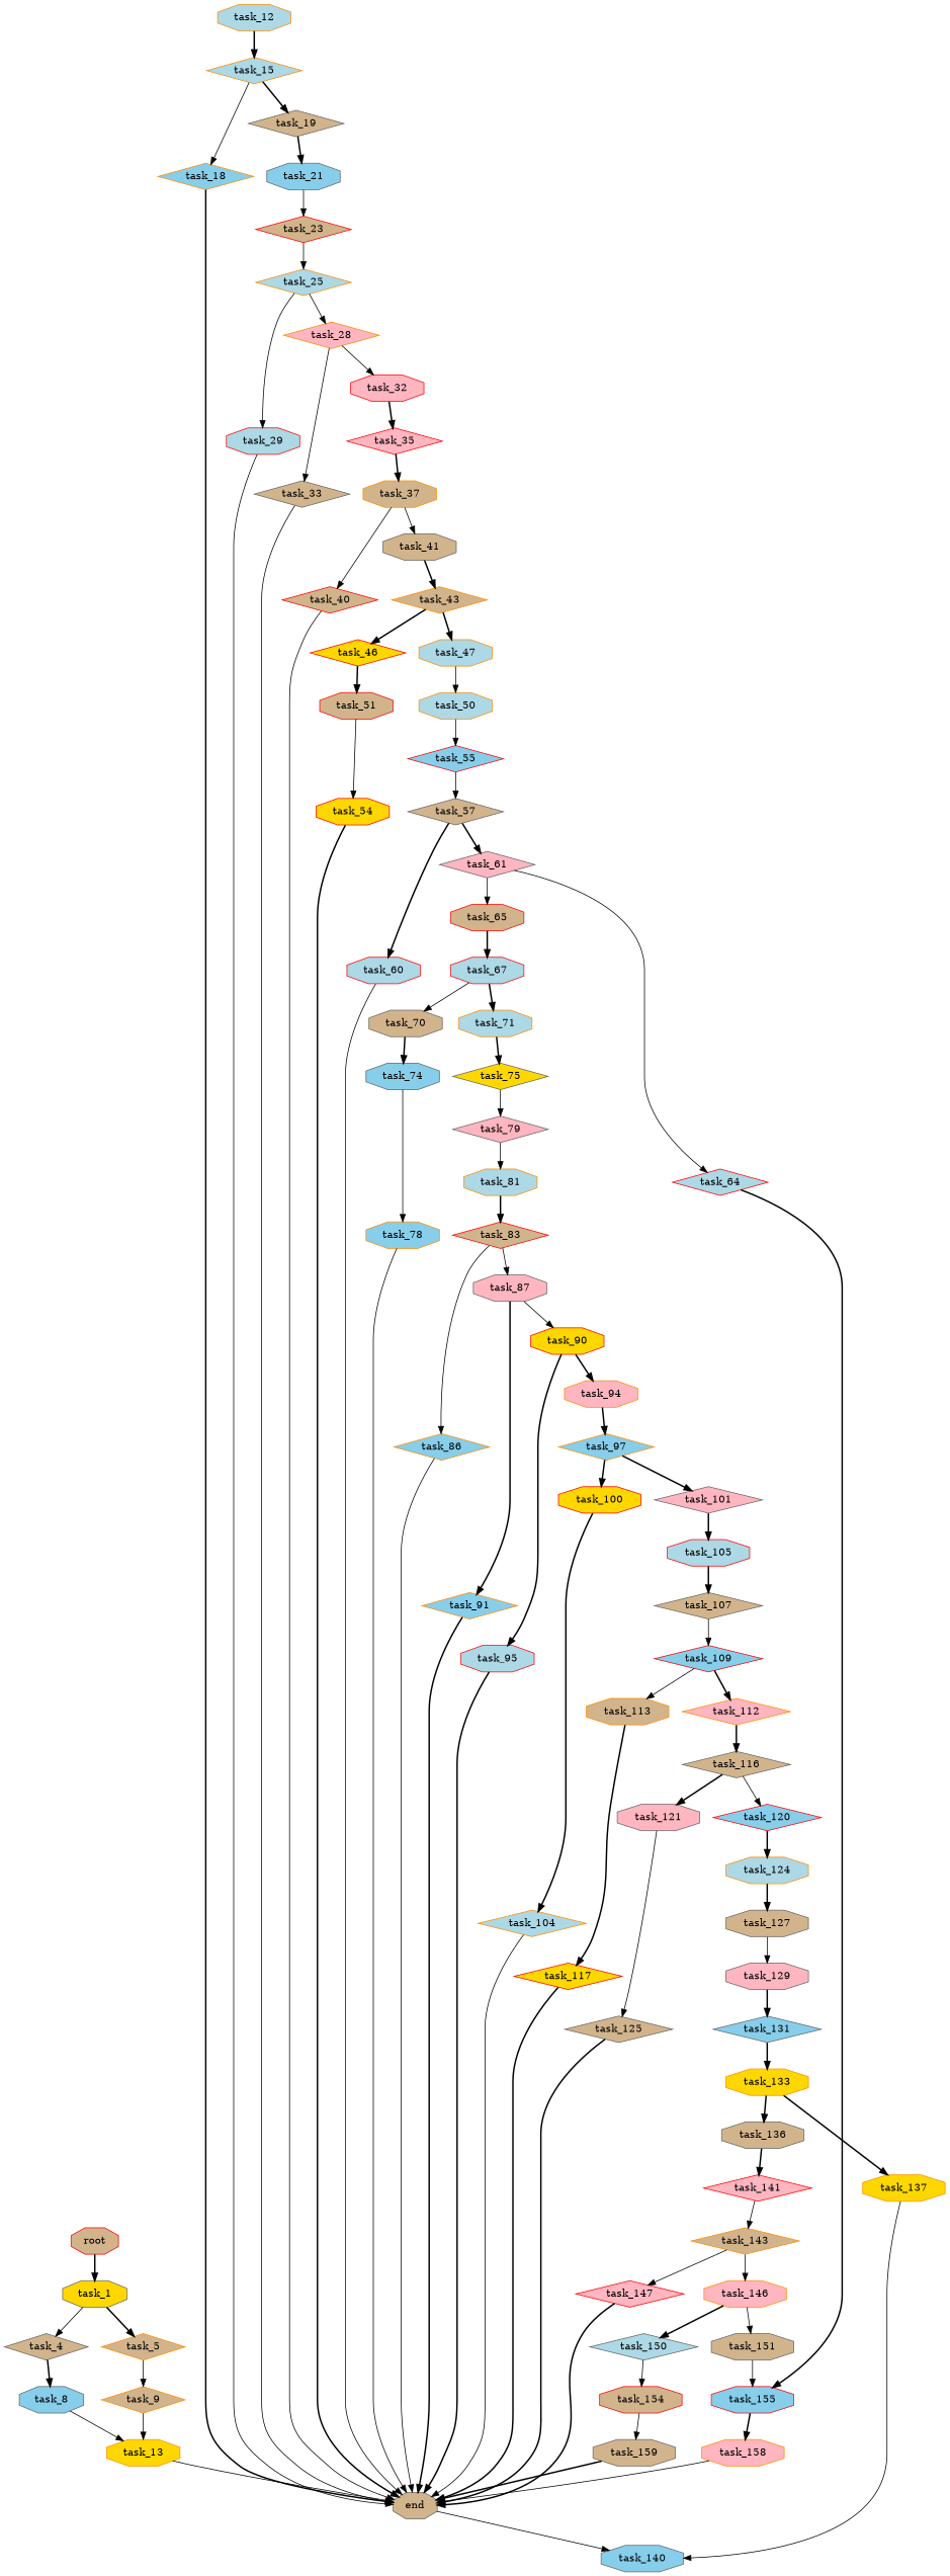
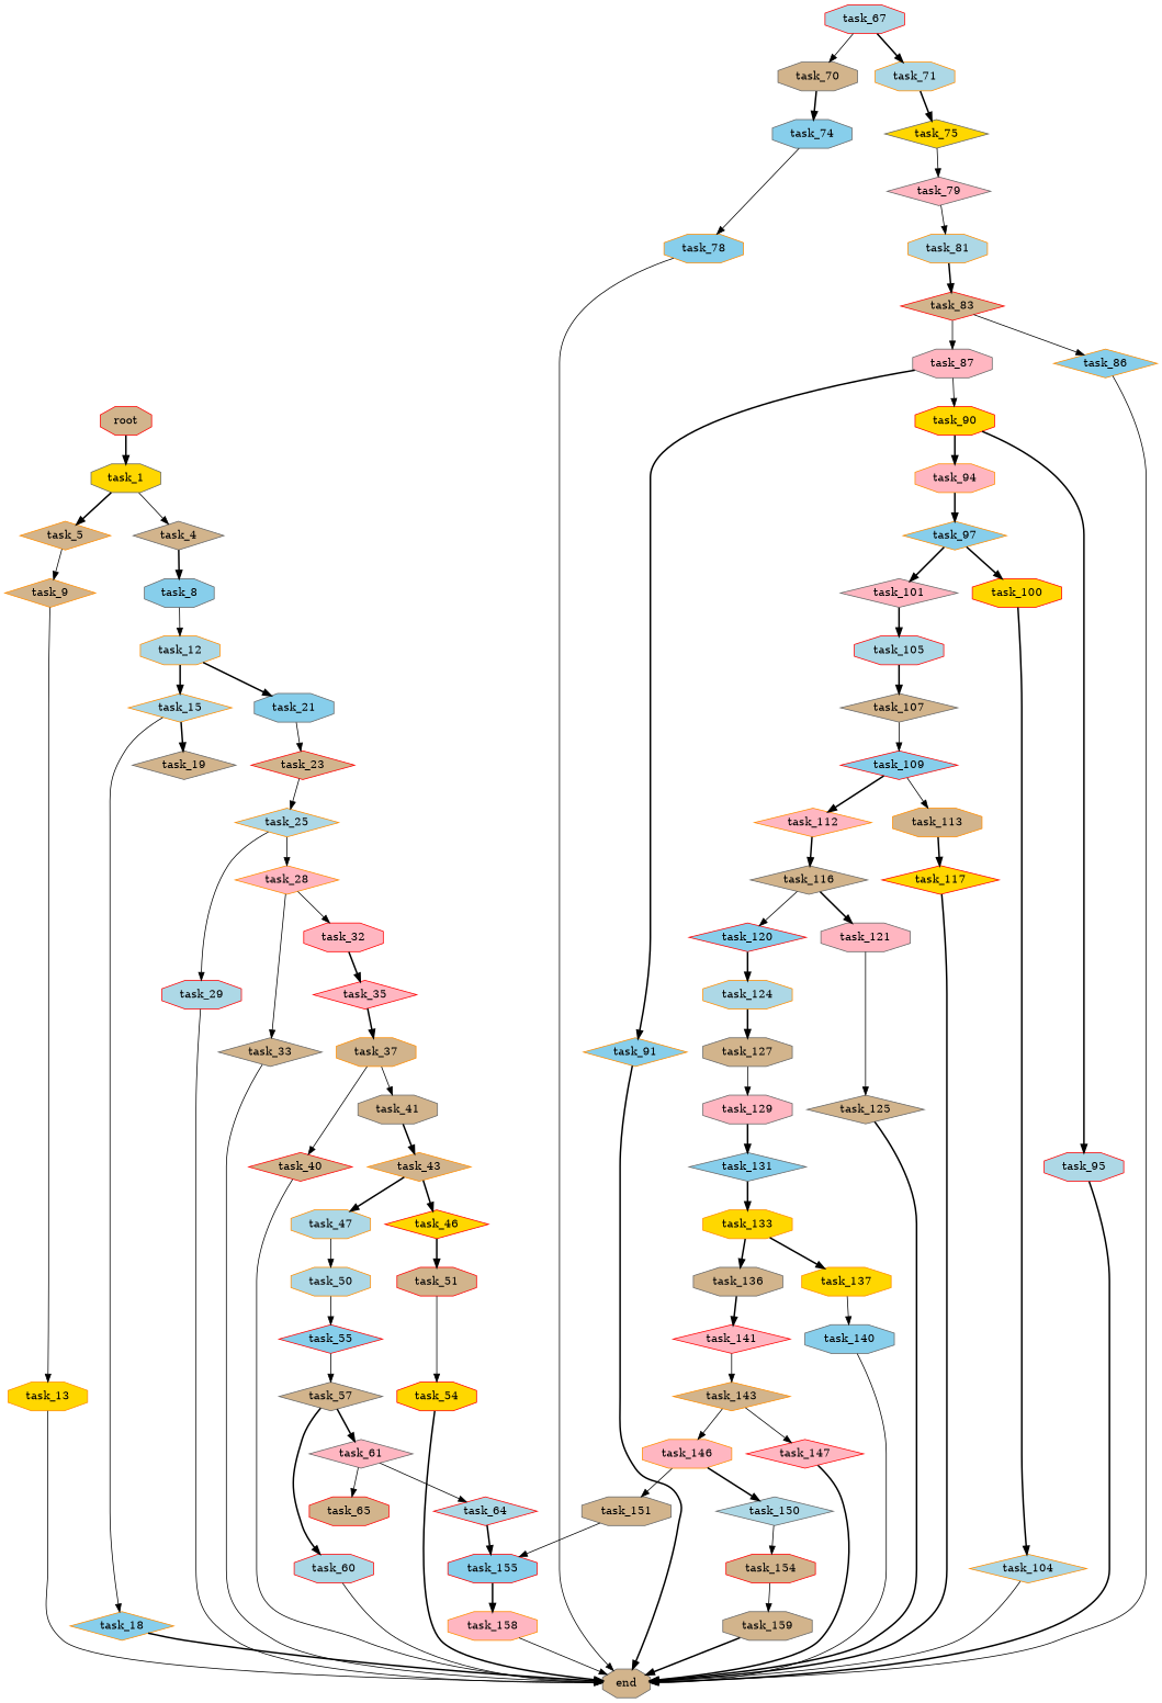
  digraph {
    node [color=gray40 fillcolor=tan shape=octagon style=filled]
    edge [style=bold]
    root [color=red]
    task_1 [fillcolor=gold]
    task_4 [shape=diamond]
    task_5 [color=darkorange shape=diamond]
    task_8 [fillcolor=skyblue]
    task_9 [color=darkorange shape=diamond]
    task_12 [color=darkorange fillcolor=lightblue]
    task_13 [color=darkorange fillcolor=gold]
    task_15 [color=darkorange fillcolor=lightblue shape=diamond]
    end
    task_18 [color=darkorange fillcolor=skyblue shape=diamond]
    task_19 [shape=diamond]
    task_21 [fillcolor=skyblue]
    task_23 [color=red shape=diamond]
    task_25 [color=darkorange fillcolor=lightblue shape=diamond]
    task_28 [color=darkorange fillcolor=lightpink shape=diamond]
    task_29 [color=red fillcolor=lightblue]
    task_32 [color=red fillcolor=lightpink]
    task_33 [shape=diamond]
    task_35 [color=red fillcolor=lightpink shape=diamond]
    task_37 [color=darkorange]
    task_40 [color=red shape=diamond]
    task_41
    task_43 [color=darkorange shape=diamond]
    task_46 [color=red fillcolor=gold shape=diamond]
    task_47 [color=darkorange fillcolor=lightblue]
    task_51 [color=red]
    task_50 [color=darkorange fillcolor=lightblue]
    task_54 [color=red fillcolor=gold]
    task_55 [color=red fillcolor=skyblue shape=diamond]
    task_57 [shape=diamond]
    task_60 [color=red fillcolor=lightblue]
    task_61 [fillcolor=lightpink shape=diamond]
    task_64 [color=red fillcolor=lightblue shape=diamond]
    task_65 [color=red]
    task_155 [color=red fillcolor=skyblue]
    task_67 [color=red fillcolor=lightblue]
    task_70
    task_71 [color=darkorange fillcolor=lightblue]
    task_74 [fillcolor=skyblue]
    task_75 [fillcolor=gold shape=diamond]
    task_78 [color=darkorange fillcolor=skyblue]
    task_79 [fillcolor=lightpink shape=diamond]
    task_81 [color=darkorange fillcolor=lightblue]
    task_83 [color=red shape=diamond]
    task_86 [color=darkorange fillcolor=skyblue shape=diamond]
    task_87 [fillcolor=lightpink]
    task_90 [color=red fillcolor=gold]
    task_91 [color=darkorange fillcolor=skyblue shape=diamond]
    task_94 [color=darkorange fillcolor=lightpink]
    task_95 [color=red fillcolor=lightblue]
    task_97 [color=darkorange fillcolor=skyblue shape=diamond]
    task_100 [color=red fillcolor=gold]
    task_101 [fillcolor=lightpink shape=diamond]
    task_104 [color=darkorange fillcolor=lightblue shape=diamond]
    task_105 [color=red fillcolor=lightblue]
    task_107 [shape=diamond]
    task_109 [color=red fillcolor=skyblue shape=diamond]
    task_112 [color=darkorange fillcolor=lightpink shape=diamond]
    task_113 [color=darkorange]
    task_116 [shape=diamond]
    task_117 [color=red fillcolor=gold shape=diamond]
    task_120 [color=red fillcolor=skyblue shape=diamond]
    task_121 [fillcolor=lightpink]
    task_124 [color=darkorange fillcolor=lightblue]
    task_125 [shape=diamond]
    task_127
    task_129 [fillcolor=lightpink]
    task_131 [fillcolor=skyblue shape=diamond]
    task_133 [color=darkorange fillcolor=gold]
    task_136
    task_137 [color=darkorange fillcolor=gold]
    task_141 [color=red fillcolor=lightpink shape=diamond]
    task_140 [fillcolor=skyblue]
    task_143 [color=darkorange shape=diamond]
    task_146 [color=darkorange fillcolor=lightpink]
    task_147 [color=red fillcolor=lightpink shape=diamond]
    task_150 [fillcolor=lightblue shape=diamond]
    task_151
    task_154 [color=red]
    task_159
    task_158 [color=darkorange fillcolor=lightpink]
    root -> task_1
    task_1 -> task_4 [style=solid]
    task_1 -> task_5
    task_4 -> task_8
    task_5 -> task_9 [style=solid]
-   task_8 -> task_13 [style=solid]
+   task_8 -> task_12 [style=solid]
    task_9 -> task_13 [style=solid]
    task_12 -> task_15
    task_13 -> end [style=solid]
    task_15 -> task_18 [style=solid]
    task_15 -> task_19
    task_18 -> end
-   task_19 -> task_21
+   task_12 -> task_21
    task_21 -> task_23 [style=solid]
    task_23 -> task_25 [style=solid]
    task_25 -> task_28 [style=solid]
    task_25 -> task_29 [style=solid]
    task_28 -> task_32 [style=solid]
    task_28 -> task_33 [style=solid]
    task_29 -> end [style=solid]
    task_32 -> task_35
    task_33 -> end [style=solid]
    task_35 -> task_37
    task_37 -> task_40 [style=solid]
    task_37 -> task_41 [style=solid]
    task_40 -> end [style=solid]
    task_41 -> task_43
    task_43 -> task_46
    task_43 -> task_47
    task_46 -> task_51
    task_47 -> task_50 [style=solid]
    task_51 -> task_54 [style=solid]
    task_50 -> task_55 [style=solid]
    task_54 -> end
    task_55 -> task_57 [style=solid]
    task_57 -> task_60
    task_57 -> task_61
    task_60 -> end [style=solid]
    task_61 -> task_64 [style=solid]
    task_61 -> task_65 [style=solid]
    task_64 -> task_155
-   task_65 -> task_67
    task_155 -> task_158
    task_67 -> task_70 [style=solid]
    task_67 -> task_71
    task_70 -> task_74
    task_71 -> task_75
    task_74 -> task_78 [style=solid]
    task_75 -> task_79 [style=solid]
    task_78 -> end [style=solid]
    task_79 -> task_81 [style=solid]
    task_81 -> task_83
    task_83 -> task_86 [style=solid]
    task_83 -> task_87 [style=solid]
    task_86 -> end [style=solid]
    task_87 -> task_90 [style=solid]
    task_87 -> task_91
    task_90 -> task_94
    task_90 -> task_95
    task_91 -> end
    task_94 -> task_97
    task_95 -> end
    task_97 -> task_100
    task_97 -> task_101
    task_100 -> task_104
    task_101 -> task_105
    task_104 -> end [style=solid]
    task_105 -> task_107
    task_107 -> task_109 [style=solid]
    task_109 -> task_112
    task_109 -> task_113 [style=solid]
    task_112 -> task_116
    task_113 -> task_117
    task_116 -> task_120 [style=solid]
    task_116 -> task_121
    task_117 -> end
    task_120 -> task_124
    task_121 -> task_125 [style=solid]
    task_124 -> task_127
    task_125 -> end
    task_127 -> task_129 [style=solid]
    task_129 -> task_131
    task_131 -> task_133
    task_133 -> task_136
    task_133 -> task_137
    task_136 -> task_141
    task_137 -> task_140 [style=solid]
    task_141 -> task_143 [style=solid]
-   end -> task_140 [style=solid]
+   task_140 -> end [style=solid]
    task_143 -> task_146 [style=solid]
    task_143 -> task_147 [style=solid]
    task_146 -> task_150
    task_146 -> task_151 [style=solid]
    task_147 -> end
    task_150 -> task_154 [style=solid]
    task_151 -> task_155 [style=solid]
    task_154 -> task_159 [style=solid]
    task_159 -> end
    task_158 -> end [style=solid]
  }
